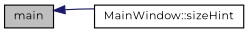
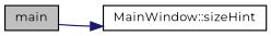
  digraph {
    rankdir=LR
    fontname=Montserrat
    node [color=black fontname=Montserrat fontsize=10 shape=record style=filled]
    n1 [fillcolor=grey75 fontcolor=black height=0.2 label=main width=0.4]
    n2 [fillcolor=white height=0.2 label="MainWindow::sizeHint" width=0.4]
-   n2 -> n1 [color=midnightblue fontname=Montserrat fontsize=10 labelfontname=Helvetica labelfontsize=10 style=solid]
+   n1 -> n2 [color=midnightblue fontname=Montserrat fontsize=10 labelfontname=Helvetica labelfontsize=10 style=solid]
  }
